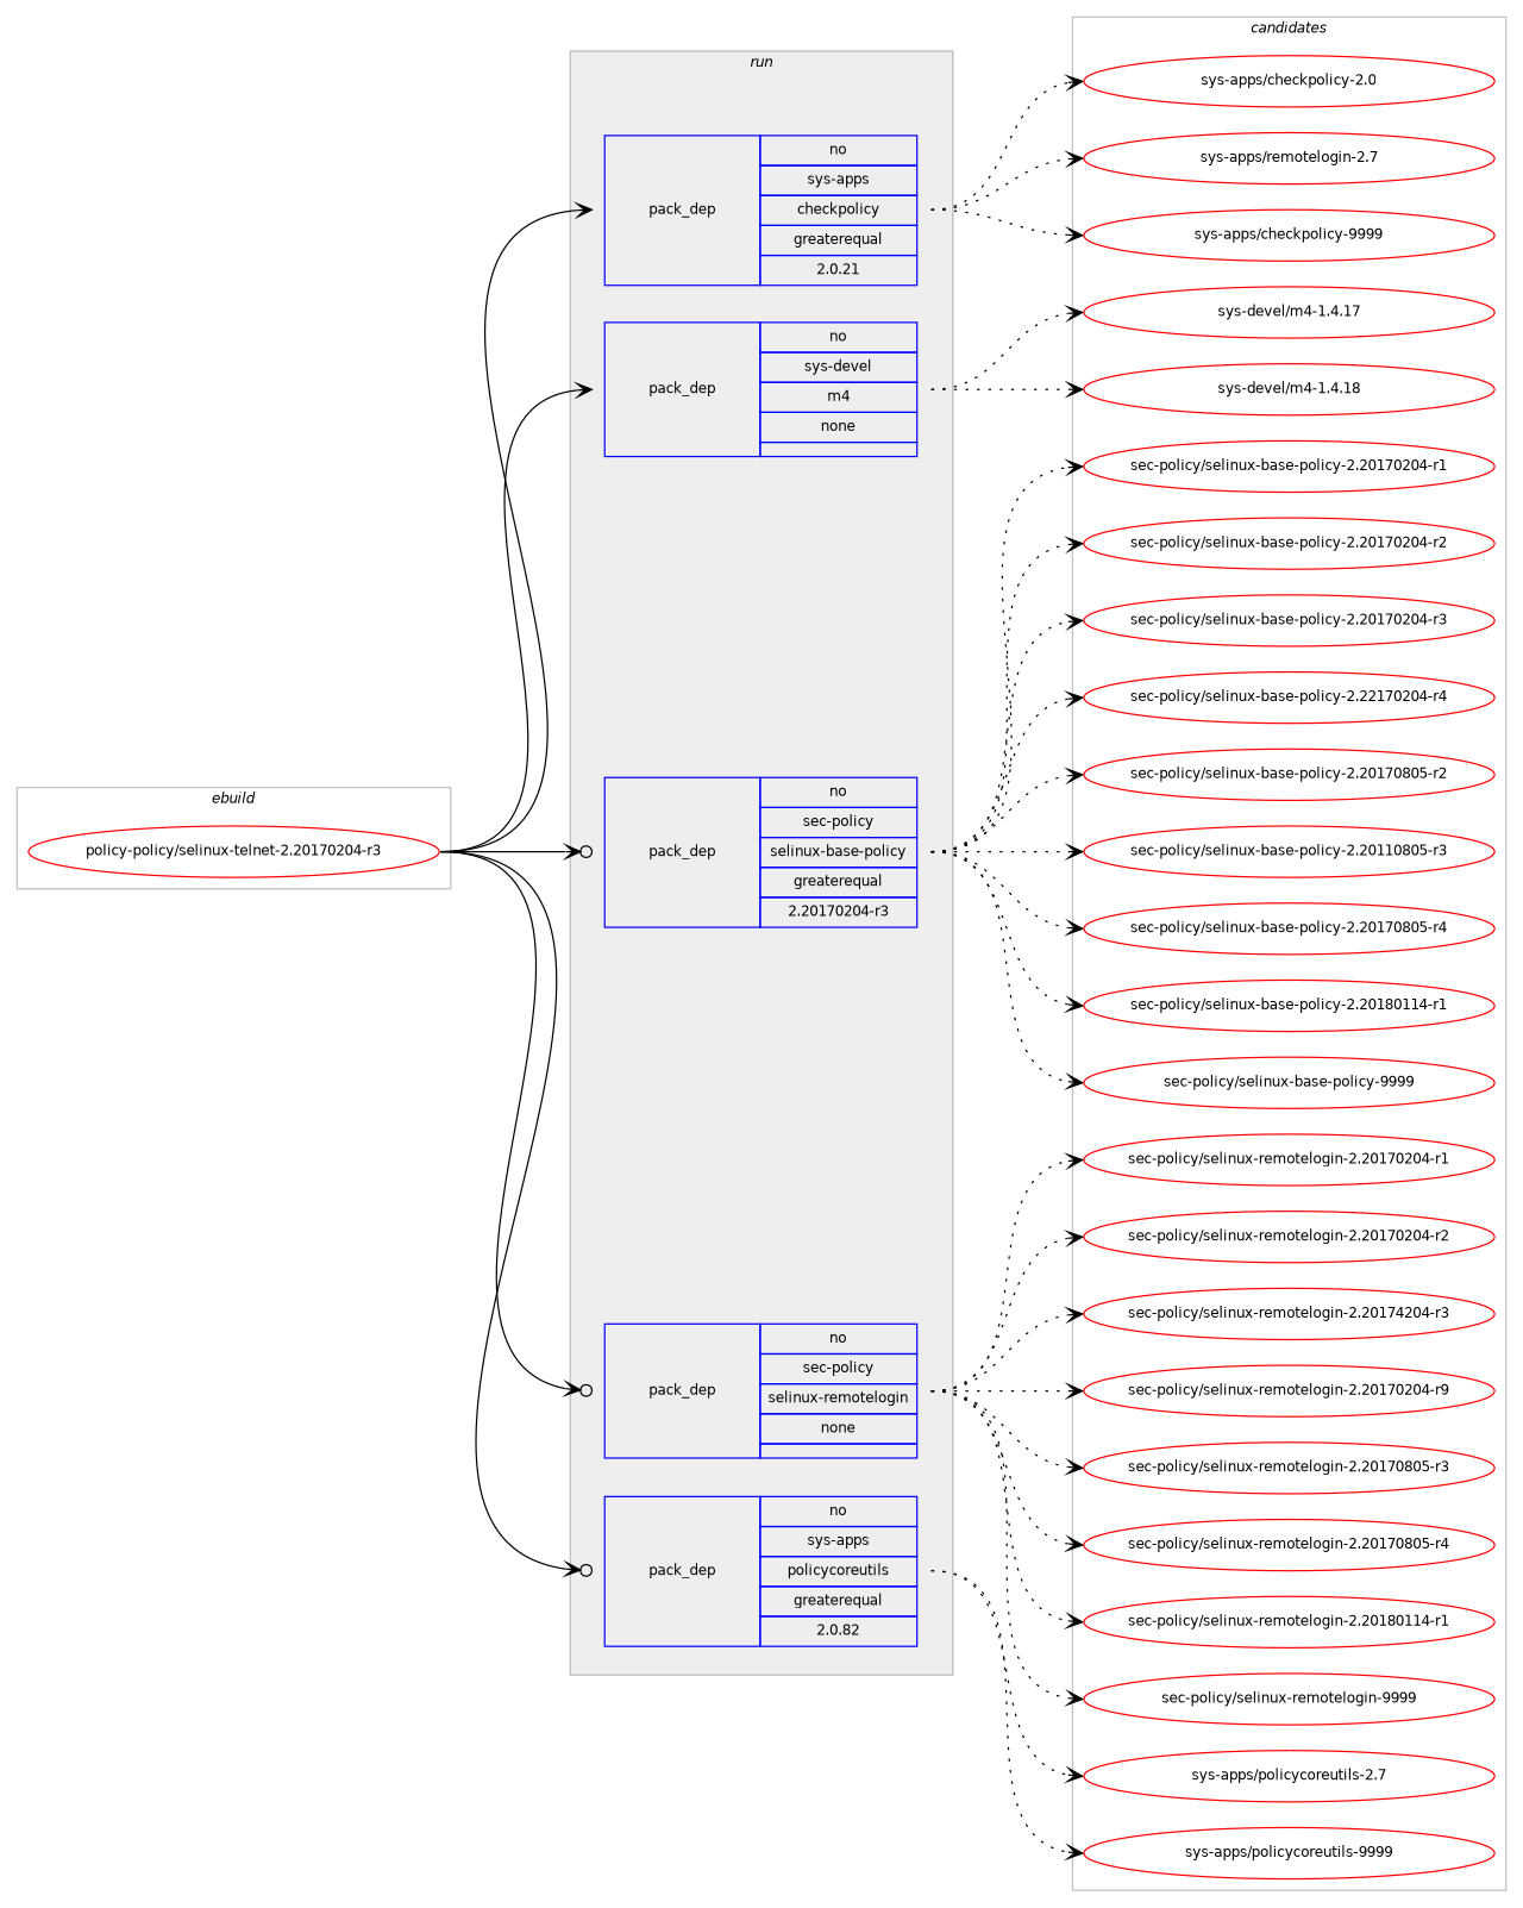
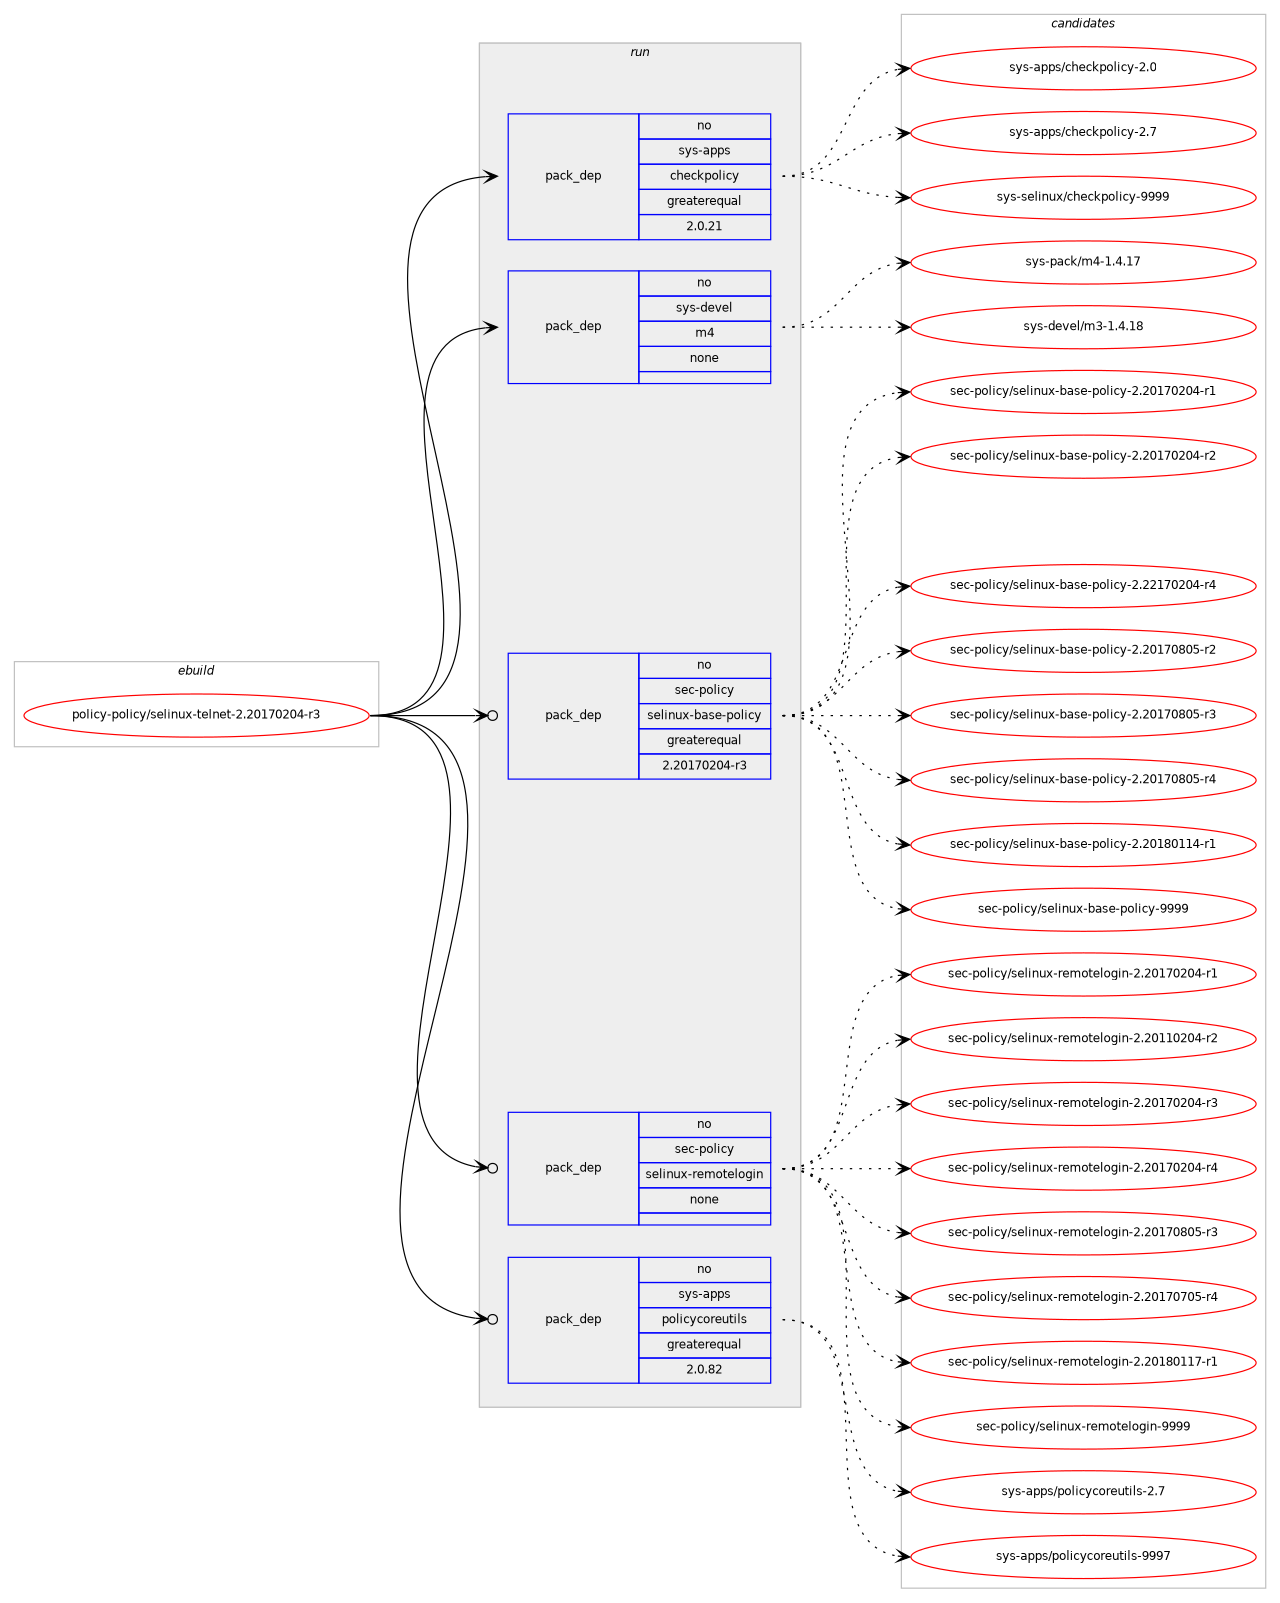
  digraph {
    compound=true
    concentrate=true
    fontname=Helvetica
    fontsize=10
    newrank=true
    rankdir=LR
    ranksep=1.5
    node [color=red fontname=Helvetica fontsize=10]
    edge [arrowhead=vee headport=w style=dotted tailport=e weight=100]
    n1 [label="policy-policy/selinux-telnet-2.20170204-r3" width=4]
    n2 [color=blue label=<<TABLE BORDER="0" CELLBORDER="1" CELLSPACING="0" CELLPADDING="4" WIDTH="220"><TR><TD ROWSPAN="6" CELLPADDING="30">pack_dep</TD></TR><TR><TD WIDTH="110">no</TD></TR><TR><TD>sys-apps</TD></TR><TR><TD>checkpolicy</TD></TR><TR><TD>greaterequal</TD></TR><TR><TD>2.0.21</TD></TR></TABLE>> shape=none]
    n3 [color=blue label=<<TABLE BORDER="0" CELLBORDER="1" CELLSPACING="0" CELLPADDING="4" WIDTH="220"><TR><TD ROWSPAN="6" CELLPADDING="30">pack_dep</TD></TR><TR><TD WIDTH="110">no</TD></TR><TR><TD>sys-devel</TD></TR><TR><TD>m4</TD></TR><TR><TD>none</TD></TR><TR><TD></TD></TR></TABLE>> shape=none]
    n4 [color=blue label=<<TABLE BORDER="0" CELLBORDER="1" CELLSPACING="0" CELLPADDING="4" WIDTH="220"><TR><TD ROWSPAN="6" CELLPADDING="30">pack_dep</TD></TR><TR><TD WIDTH="110">no</TD></TR><TR><TD>sec-policy</TD></TR><TR><TD>selinux-base-policy</TD></TR><TR><TD>greaterequal</TD></TR><TR><TD>2.20170204-r3</TD></TR></TABLE>> shape=none]
    n5 [color=blue label=<<TABLE BORDER="0" CELLBORDER="1" CELLSPACING="0" CELLPADDING="4" WIDTH="220"><TR><TD ROWSPAN="6" CELLPADDING="30">pack_dep</TD></TR><TR><TD WIDTH="110">no</TD></TR><TR><TD>sec-policy</TD></TR><TR><TD>selinux-remotelogin</TD></TR><TR><TD>none</TD></TR><TR><TD></TD></TR></TABLE>> shape=none]
    n6 [color=blue label=<<TABLE BORDER="0" CELLBORDER="1" CELLSPACING="0" CELLPADDING="4" WIDTH="220"><TR><TD ROWSPAN="6" CELLPADDING="30">pack_dep</TD></TR><TR><TD WIDTH="110">no</TD></TR><TR><TD>sys-apps</TD></TR><TR><TD>policycoreutils</TD></TR><TR><TD>greaterequal</TD></TR><TR><TD>2.0.82</TD></TR></TABLE>> shape=none]
    n7 [label="sys-apps/checkpolicy-2.0" width=4]
-   n8 [label="sys-apps/remotelogin-2.7" width=4]
-   n9 [label="sys-apps/checkpolicy-9999" width=4]
-   n10 [label="sys-devel/m4-1.4.17" width=4]
-   n11 [label="sys-devel/m4-1.4.18" width=4]
+   n8 [label="sys-apps/checkpolicy-2.7" width=4]
+   n9 [label="sys-selinux/checkpolicy-9999" width=4]
+   n10 [label="sys-pack/m4-1.4.17" width=4]
+   n11 [label="sys-devel/m3-1.4.18" width=4]
    n12 [label="sec-policy/selinux-base-policy-2.20170204-r1" width=4]
    n13 [label="sec-policy/selinux-base-policy-2.20170204-r2" width=4]
-   n14 [label="sec-policy/selinux-base-policy-2.20170204-r3" width=4]
    n15 [label="sec-policy/selinux-base-policy-2.22170204-r4" width=4]
    n16 [label="sec-policy/selinux-base-policy-2.20170805-r2" width=4]
-   n17 [label="sec-policy/selinux-base-policy-2.20110805-r3" width=4]
+   n17 [label="sec-policy/selinux-base-policy-2.20170805-r3" width=4]
    n18 [label="sec-policy/selinux-base-policy-2.20170805-r4" width=4]
    n19 [label="sec-policy/selinux-base-policy-2.20180114-r1" width=4]
    n20 [label="sec-policy/selinux-base-policy-9999" width=4]
    n21 [label="sec-policy/selinux-remotelogin-2.20170204-r1" width=4]
-   n22 [label="sec-policy/selinux-remotelogin-2.20170204-r2" width=4]
-   n23 [label="sec-policy/selinux-remotelogin-2.20174204-r3" width=4]
-   n24 [label="sec-policy/selinux-remotelogin-2.20170204-r9" width=4]
+   n22 [label="sec-policy/selinux-remotelogin-2.20110204-r2" width=4]
+   n23 [label="sec-policy/selinux-remotelogin-2.20170204-r3" width=4]
+   n24 [label="sec-policy/selinux-remotelogin-2.20170204-r4" width=4]
    n25 [label="sec-policy/selinux-remotelogin-2.20170805-r3" width=4]
-   n26 [label="sec-policy/selinux-remotelogin-2.20170805-r4" width=4]
-   n27 [label="sec-policy/selinux-remotelogin-2.20180114-r1" width=4]
+   n26 [label="sec-policy/selinux-remotelogin-2.20170705-r4" width=4]
+   n27 [label="sec-policy/selinux-remotelogin-2.20180117-r1" width=4]
    n28 [label="sec-policy/selinux-remotelogin-9999" width=4]
    n29 [label="sys-apps/policycoreutils-2.7" width=4]
-   n30 [label="sys-apps/policycoreutils-9999" width=4]
+   n30 [label="sys-apps/policycoreutils-9997" width=4]
    subgraph cluster_1 {
      color=gray
      label=<<i>ebuild</i>>
      rank=same
      n1
    }
    subgraph cluster_2 {
      color=gray
      label=<<i>dependencies</i>>
      subgraph cluster_3 {
        color=gray
        fillcolor="#eeeeee"
        label=<<i>compile</i>>
        style=filled
        subgraph sub_4 {
          color=gray
          fillcolor="#eeeeee"
          label=<<i>compile</i>>
          style=filled
          n2
        }
        subgraph sub_5 {
          color=gray
          fillcolor="#eeeeee"
          label=<<i>compile</i>>
          style=filled
          n3
        }
      }
      subgraph cluster_6 {
        color=gray
        fillcolor="#eeeeee"
        label=<<i>compile and run</i>>
        style=filled
        subgraph sub_7 {
          color=gray
          fillcolor="#eeeeee"
          label=<<i>compile and run</i>>
          style=filled
          n4
        }
        subgraph sub_8 {
          color=gray
          fillcolor="#eeeeee"
          label=<<i>compile and run</i>>
          style=filled
          n5
        }
        subgraph sub_9 {
          color=gray
          fillcolor="#eeeeee"
          label=<<i>compile and run</i>>
          style=filled
          n6
        }
      }
      subgraph cluster_10 {
        color=gray
        fillcolor="#eeeeee"
        label=<<i>run</i>>
        style=filled
      }
    }
    subgraph cluster_11 {
      color=gray
      label=<<i>candidates</i>>
      rank=same
      subgraph sub_12 {
        color=black
        label=<<i>candidates</i>>
        nodesep=1
        rank=same
        n7
        n8
        n9
      }
      subgraph sub_13 {
        color=black
        label=<<i>candidates</i>>
        nodesep=1
        rank=same
        n10
        n11
      }
      subgraph sub_14 {
        color=black
        label=<<i>candidates</i>>
        nodesep=1
        rank=same
        n12
        n13
-       n14
        n15
        n16
        n17
        n18
        n19
        n20
      }
      subgraph sub_15 {
        color=black
        label=<<i>candidates</i>>
        nodesep=1
        rank=same
        n21
        n22
        n23
        n24
        n25
        n26
        n27
        n28
      }
      subgraph sub_16 {
        color=black
        label=<<i>candidates</i>>
        nodesep=1
        rank=same
        n29
        n30
      }
    }
    n1 -> n2 [style=solid weight=20]
    n1 -> n3 [style=solid weight=20]
    n1 -> n4 [arrowhead=odotvee style=solid weight=20]
    n1 -> n5 [arrowhead=odotvee style=solid weight=20]
    n1 -> n6 [arrowhead=odotvee style=solid weight=20]
    n2 -> n7
    n2 -> n8
    n2 -> n9
    n3 -> n10
    n3 -> n11
    n4 -> n12
    n4 -> n13
-   n4 -> n14
    n4 -> n15
    n4 -> n16
    n4 -> n17
    n4 -> n18
    n4 -> n19
    n4 -> n20
    n5 -> n21
    n5 -> n22
    n5 -> n23
    n5 -> n24
    n5 -> n25
    n5 -> n26
    n5 -> n27
    n5 -> n28
    n6 -> n29
    n6 -> n30
  }
